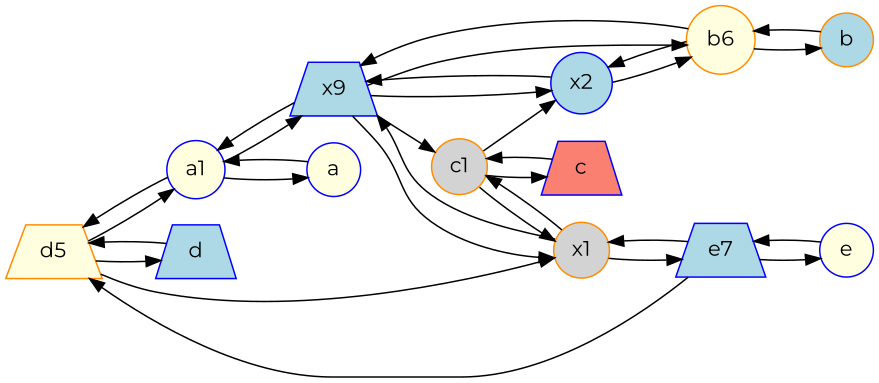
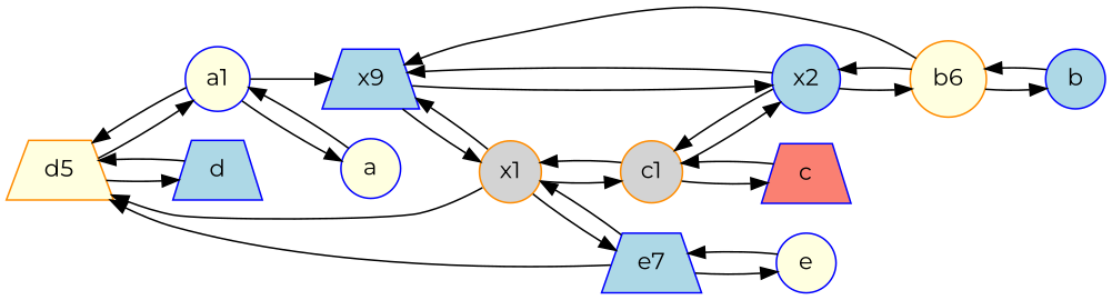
  digraph {
    fontname=Montserrat
    rankdir=LR
    node [color=blue fillcolor=lightyellow fontname=Montserrat shape=circle style=filled]
    edge [fontname=Montserrat]
    n1 [color=darkorange label=d5 shape=trapezium]
    a1
    n3 [fillcolor=lightblue label=x9 shape=trapezium]
    a
    d [fillcolor=lightblue shape=trapezium]
    x1 [color=darkorange fillcolor=lightgrey]
    x2 [fillcolor=lightblue]
    n8 [color=darkorange label=b6]
    c [fillcolor=salmon shape=trapezium]
    c1 [color=darkorange fillcolor=lightgrey]
    n11 [fillcolor=lightblue label=e7 shape=trapezium]
    e
-   b [color=darkorange fillcolor=lightblue]
+   b [fillcolor=lightblue]
    n1 -> a1
    n1 -> d
-   n1 -> x1
+   x1 -> n1
    a1 -> n1
    a1 -> n3
    a1 -> a
-   n3 -> a1
    n3 -> x1
    n3 -> x2
-   n3 -> n8
    a -> a1
    d -> n1
    x1 -> n3
    x1 -> c1
    x1 -> n11
    x2 -> n3
    x2 -> n8
-   n3 -> c1
+   x2 -> c1
    n8 -> n3
    n8 -> x2
    n8 -> b
    c -> c1
    c1 -> x1
    c1 -> x2
    c1 -> c
    n11 -> n1
    n11 -> x1
    n11 -> e
    e -> n11
    b -> n8
  }
